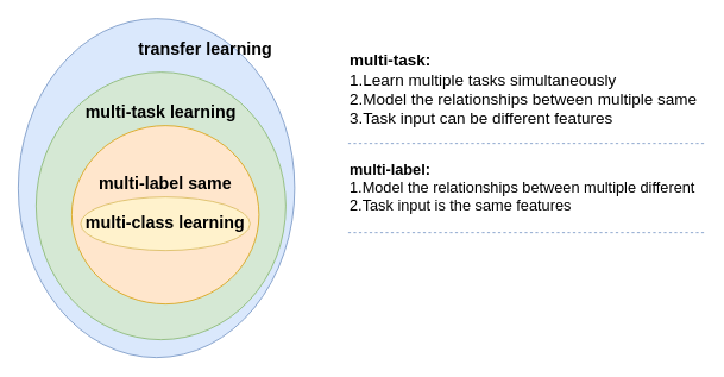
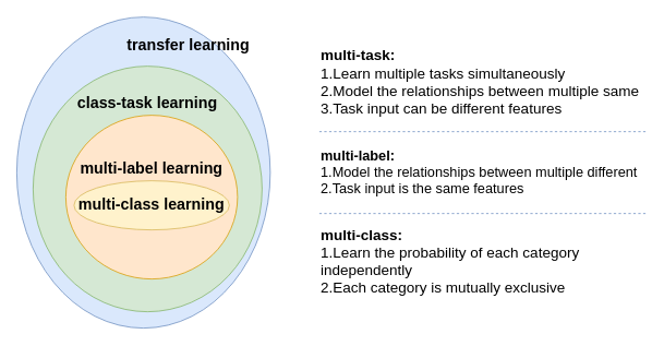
  <mxCell id="0" />
  <mxCell id="1" parent="0" />
  <mxCell id="2" value="&lt;b style=&quot;font-size: 18px;&quot;&gt;&lt;font style=&quot;font-size: 18px;&quot;&gt;multi-task:&lt;/font&gt;&lt;/b&gt;&lt;div style=&quot;font-size: 18px;&quot;&gt;&lt;font style=&quot;font-size: 18px;&quot;&gt;1.Learn multiple tasks simultaneously&lt;/font&gt;&lt;/div&gt;&lt;div style=&quot;font-size: 18px;&quot;&gt;&lt;font style=&quot;font-size: 18px;&quot;&gt;2.Model the relationships between multiple same&lt;/font&gt;&lt;/div&gt;&lt;div style=&quot;font-size: 18px;&quot;&gt;&lt;font style=&quot;font-size: 18px;&quot;&gt;3.Task input can be different features&lt;/font&gt;&lt;/div&gt;" style="text;html=1;align=left;verticalAlign=middle;whiteSpace=wrap;rounded=0;fontSize=18;" parent="1" vertex="1"><mxGeometry x="390" y="60" width="400" height="80" as="geometry" /></mxCell>
  <mxCell id="3" value="" style="endArrow=none;dashed=1;html=1;rounded=0;fillColor=#dae8fc;strokeColor=#6c8ebf;" parent="1" edge="1"><mxGeometry width="50" height="50" relative="1" as="geometry"><mxPoint x="390" y="160" as="sourcePoint" /><mxPoint x="790" y="160" as="targetPoint" /></mxGeometry></mxCell>
  <mxCell id="4" value="&lt;b style=&quot;font-size: 17px;&quot;&gt;&lt;font style=&quot;font-size: 17px;&quot;&gt;multi-label:&lt;/font&gt;&lt;/b&gt;&lt;div style=&quot;font-size: 17px;&quot;&gt;&lt;font style=&quot;font-size: 17px;&quot;&gt;1.&lt;/font&gt;&lt;span style=&quot;background-color: initial; font-size: 17px;&quot;&gt;Model the relationships between multiple different&lt;/span&gt;&lt;/div&gt;&lt;div style=&quot;font-size: 17px;&quot;&gt;&lt;font style=&quot;font-size: 17px;&quot;&gt;2.Task input is the same features&lt;/font&gt;&lt;/div&gt;" style="text;html=1;align=left;verticalAlign=middle;whiteSpace=wrap;rounded=0;fontSize=17;" parent="1" vertex="1"><mxGeometry x="390" y="170" width="400" height="80" as="geometry" /></mxCell>
+ <mxCell id="5" value="&lt;b style=&quot;font-size: 18px;&quot;&gt;&lt;font style=&quot;font-size: 18px;&quot;&gt;multi-class:&lt;/font&gt;&lt;/b&gt;&lt;div style=&quot;font-size: 18px;&quot;&gt;&lt;font style=&quot;font-size: 18px;&quot;&gt;1.Learn the probability of each category independently&lt;/font&gt;&lt;/div&gt;&lt;div style=&quot;font-size: 18px;&quot;&gt;&lt;font style=&quot;font-size: 18px;&quot;&gt;2.Each category is mutually exclusive&lt;/font&gt;&lt;/div&gt;&lt;div style=&quot;font-size: 18px;&quot;&gt;&lt;br style=&quot;font-size: 18px;&quot;&gt;&lt;/div&gt;" style="text;html=1;align=left;verticalAlign=middle;whiteSpace=wrap;rounded=0;fontSize=18;" parent="1" vertex="1"><mxGeometry x="390" y="290" width="400" height="80" as="geometry" /></mxCell>
  <mxCell id="6" value="" style="endArrow=none;dashed=1;html=1;rounded=0;fillColor=#dae8fc;strokeColor=#6c8ebf;" parent="1" edge="1"><mxGeometry width="50" height="50" relative="1" as="geometry"><mxPoint x="390" y="260" as="sourcePoint" /><mxPoint x="790" y="260" as="targetPoint" /></mxGeometry></mxCell>
  <mxCell id="7" value="" style="group" parent="1" vertex="1" connectable="0"><mxGeometry x="20" y="20" width="310" height="380" as="geometry" /></mxCell>
  <mxCell id="8" value="" style="ellipse;whiteSpace=wrap;html=1;fillColor=#dae8fc;strokeColor=#6c8ebf;" parent="7" vertex="1"><mxGeometry width="310" height="380" as="geometry" /></mxCell>
  <mxCell id="9" value="" style="ellipse;whiteSpace=wrap;html=1;fillColor=#d5e8d4;strokeColor=#82b366;" parent="7" vertex="1"><mxGeometry x="20" y="60" width="280" height="300" as="geometry" /></mxCell>
  <mxCell id="10" value="" style="ellipse;whiteSpace=wrap;html=1;fillColor=#ffe6cc;strokeColor=#d79b00;" parent="7" vertex="1"><mxGeometry x="60" y="120" width="210" height="200" as="geometry" /></mxCell>
  <mxCell id="11" value="" style="ellipse;whiteSpace=wrap;html=1;fillColor=#fff2cc;strokeColor=#d6b656;" parent="7" vertex="1"><mxGeometry x="70" y="200" width="190" height="60" as="geometry" /></mxCell>
  <mxCell id="12" value="transfer learning" style="text;html=1;align=center;verticalAlign=middle;whiteSpace=wrap;rounded=0;fontStyle=1;fontSize=19;" parent="7" vertex="1"><mxGeometry x="122" y="20" width="176" height="30" as="geometry" /></mxCell>
- <mxCell id="13" value="multi-task learning" style="text;html=1;align=center;verticalAlign=middle;whiteSpace=wrap;rounded=0;fontStyle=1;fontSize=19;" parent="7" vertex="1"><mxGeometry x="72" y="90" width="176" height="30" as="geometry" /></mxCell>
- <mxCell id="14" value="multi-label same" style="text;html=1;align=center;verticalAlign=middle;whiteSpace=wrap;rounded=0;fontStyle=1;fontSize=19;" parent="7" vertex="1"><mxGeometry x="50" y="170" width="230" height="30" as="geometry" /></mxCell>
+ <mxCell id="13" value="class-task learning" style="text;html=1;align=center;verticalAlign=middle;whiteSpace=wrap;rounded=0;fontStyle=1;fontSize=19;" parent="7" vertex="1"><mxGeometry x="72" y="90" width="176" height="30" as="geometry" /></mxCell>
+ <mxCell id="14" value="multi-label learning" style="text;html=1;align=center;verticalAlign=middle;whiteSpace=wrap;rounded=0;fontStyle=1;fontSize=19;" parent="7" vertex="1"><mxGeometry x="50" y="170" width="230" height="30" as="geometry" /></mxCell>
  <mxCell id="15" value="multi-class learning" style="text;html=1;align=center;verticalAlign=middle;whiteSpace=wrap;rounded=0;fontStyle=1;fontSize=19;" parent="7" vertex="1"><mxGeometry x="55" y="215" width="220" height="30" as="geometry" /></mxCell>
